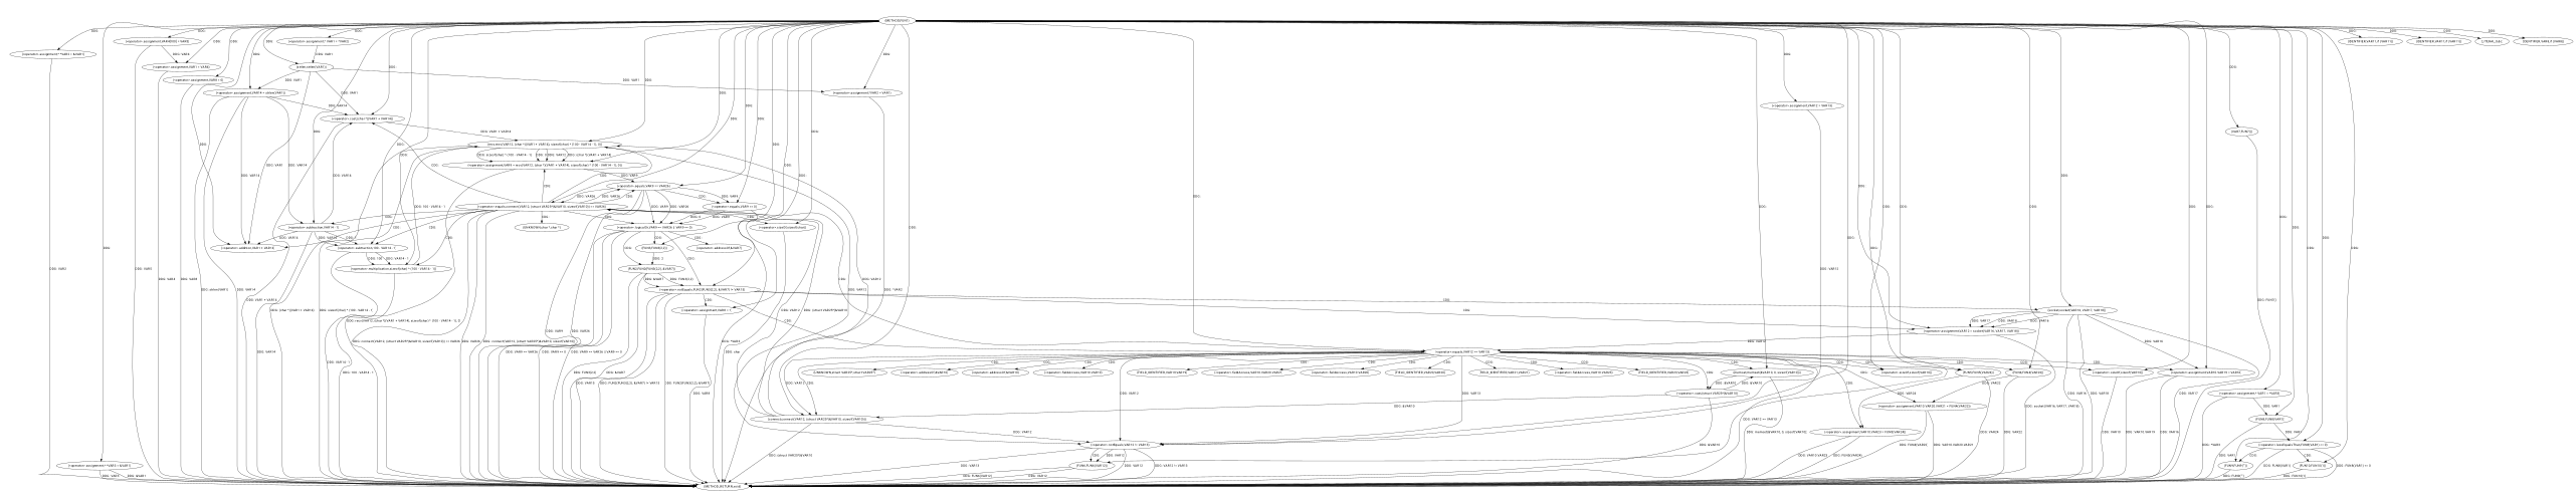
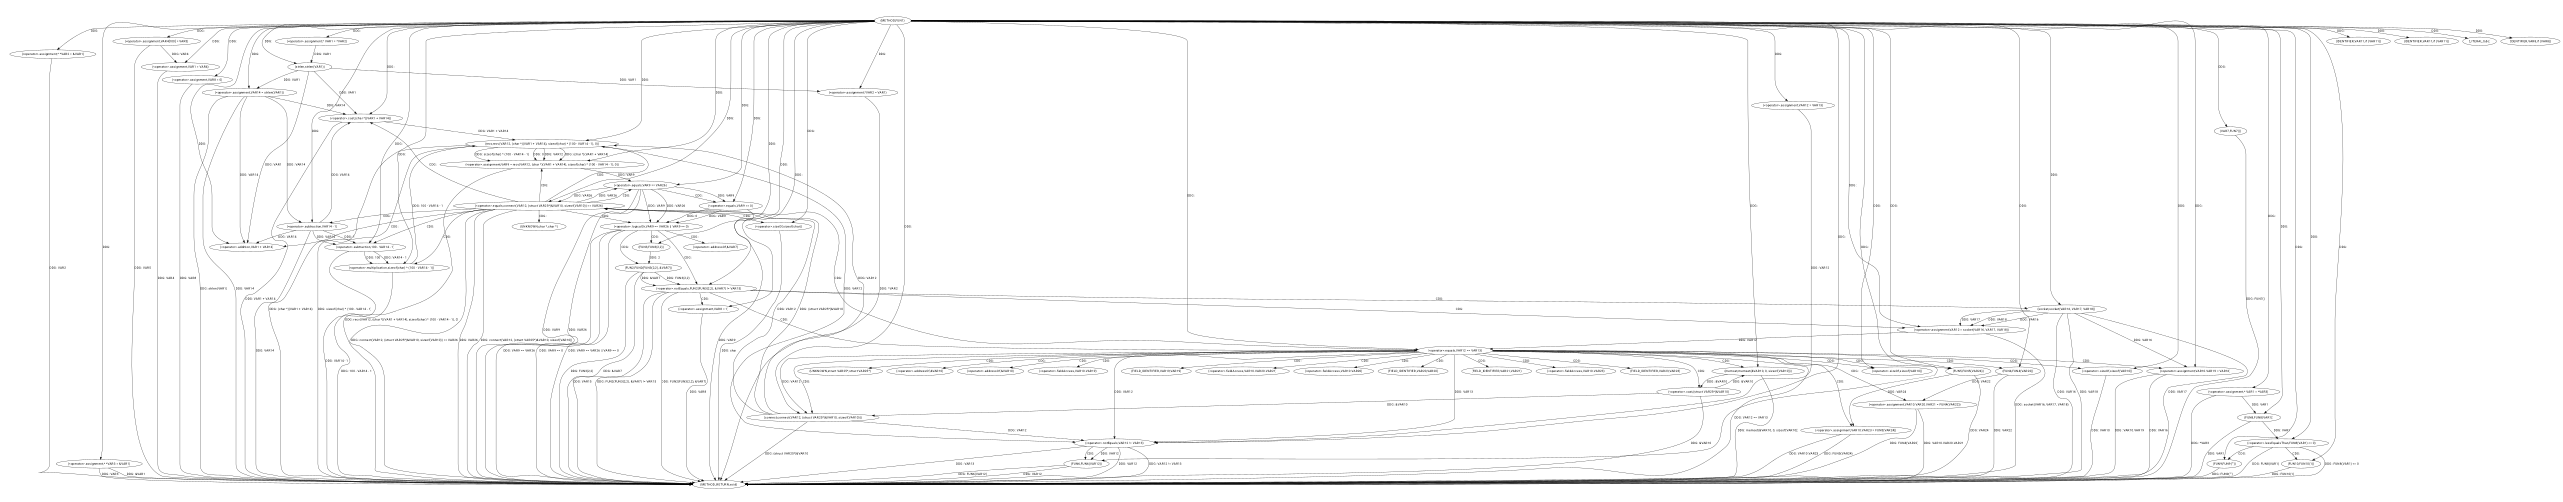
  digraph {
    fontname=Roboto
    node [fontname=Roboto]
    edge [fontname=Roboto]
    n1 [label="(METHOD,FUN1)"]
    n2 [label="(<operator>.assignment,* *VAR2 = &VAR1)"]
    n3 [label="(<operator>.assignment,* *VAR3 = &VAR1)"]
    n4 [label="(<operator>.assignment,VAR4[100] = VAR5)"]
    n5 [label="(<operator>.assignment,VAR1 = VAR4)"]
    n6 [label="(<operator>.assignment,* VAR1 = *VAR2)"]
    n7 [label="(<operator>.assignment,VAR8 = 0)"]
    n8 [label="(<operator>.assignment,VAR12 = VAR13)"]
    n9 [label="(<operator>.assignment,VAR14 = strlen(VAR1))"]
    n10 [label="(strlen,strlen(VAR1))"]
    n11 [label="(<operator>.notEquals,FUN2(FUN3(2,2), &VAR7) != VAR15)"]
    n12 [label="(FUN3,FUN3(2,2))"]
    n13 [label="(<operator>.assignment,VAR8 = 1)"]
    n14 [label="(<operator>.assignment,VAR12 = socket(VAR16, VAR17, VAR18))"]
    n15 [label="(socket,socket(VAR16, VAR17, VAR18))"]
    n16 [label="(<operator>.equals,VAR12 == VAR13)"]
    n17 [label="(memset,memset(&VAR10, 0, sizeof(VAR10)))"]
    n18 [label="(<operator>.sizeOf,sizeof(VAR10))"]
    n19 [label="(<operator>.assignment,VAR10.VAR19 = VAR16)"]
    n20 [label="(FUN4,FUN4(VAR22))"]
    n21 [label="(FUN5,FUN5(VAR24))"]
    n22 [label="(<operator>.equals,connect(VAR12, (struct VAR25*)&VAR10, sizeof(VAR10)) == VAR26)"]
    n23 [label="(connect,connect(VAR12, (struct VAR25*)&VAR10, sizeof(VAR10)))"]
    n24 [label="(<operator>.sizeOf,sizeof(VAR10))"]
    n25 [label="(<operator>.assignment,VAR9 = recv(VAR12, (char *)(VAR1 + VAR14), sizeof(char) * (100 - VAR14 - 1), 0))"]
    n26 [label="(recv,recv(VAR12, (char *)(VAR1 + VAR14), sizeof(char) * (100 - VAR14 - 1), 0))"]
    n27 [label="(<operator>.cast,(char *)(VAR1 + VAR14))"]
    n28 [label="(<operator>.addition,VAR1 + VAR14)"]
    n29 [label="(<operator>.multiplication,sizeof(char) * (100 - VAR14 - 1))"]
    n30 [label="(<operator>.sizeOf,sizeof(char))"]
    n31 [label="(<operator>.subtraction,100 - VAR14 - 1)"]
    n32 [label="(<operator>.subtraction,VAR14 - 1)"]
    n33 [label="(<operator>.equals,VAR9 == VAR26)"]
    n34 [label="(<operator>.equals,VAR9 == 0)"]
    n35 [label="(IDENTIFIER,VAR11,if (VAR11))"]
    n36 [label="(IDENTIFIER,VAR11,if (VAR11))"]
    n37 [label="(LITERAL,0,do)"]
    n38 [label="(<operator>.notEquals,VAR12 != VAR13)"]
    n39 [label="(FUN6,FUN6(VAR12))"]
    n40 [label="(IDENTIFIER,VAR8,if (VAR8))"]
    n41 [label="(VAR7,FUN7())"]
    n42 [label="(<operator>.assignment,*VAR2 = VAR1)"]
    n43 [label="(<operator>.assignment,* VAR1 = *VAR3)"]
    n44 [label="(<operator>.lessEqualsThan,FUN8(VAR1) <= 0)"]
    n45 [label="(FUN8,FUN8(VAR1))"]
    n46 [label="(FUN9,FUN9(\"\"))"]
    n47 [label="(FUN10,FUN10(1))"]
    n48 [label="(METHOD_RETURN,void)"]
    n49 [label="(FUN2,FUN2(FUN3(2,2), &VAR7))"]
    n50 [label="(<operator>.assignment,VAR10.VAR20.VAR21 = FUN4(VAR22))"]
    n51 [label="(<operator>.assignment,VAR10.VAR23 = FUN5(VAR24))"]
    n52 [label="(<operator>.cast,(struct VAR25*)&VAR10)"]
    n53 [label="(<operator>.addressOf,&VAR10)"]
    n54 [label="(<operator>.fieldAccess,VAR10.VAR19)"]
    n55 [label="(FIELD_IDENTIFIER,VAR19,VAR19)"]
    n56 [label="(<operator>.fieldAccess,VAR10.VAR20.VAR21)"]
    n57 [label="(<operator>.fieldAccess,VAR10.VAR20)"]
    n58 [label="(FIELD_IDENTIFIER,VAR20,VAR20)"]
    n59 [label="(FIELD_IDENTIFIER,VAR21,VAR21)"]
    n60 [label="(<operator>.fieldAccess,VAR10.VAR23)"]
    n61 [label="(FIELD_IDENTIFIER,VAR23,VAR23)"]
    n62 [label="(UNKNOWN,struct VAR25*,struct VAR25*)"]
    n63 [label="(<operator>.addressOf,&VAR10)"]
    n64 [label="(<operator>.logicalOr,VAR9 == VAR26 || VAR9 == 0)"]
    n65 [label="(UNKNOWN,char *,char *)"]
    n66 [label="(<operator>.addressOf,&VAR7)"]
    n1 -> n2 [label="DDG: "]
    n1 -> n3 [label="DDG: "]
    n1 -> n4 [label="DDG: "]
    n1 -> n5 [label="DDG: "]
    n1 -> n6 [label="DDG: "]
    n1 -> n7 [label="DDG: "]
    n1 -> n8 [label="DDG: "]
    n1 -> n9 [label="DDG: "]
    n1 -> n10 [label="DDG: "]
    n1 -> n11 [label="DDG: "]
    n1 -> n12 [label="DDG: "]
    n1 -> n13 [label="DDG: "]
    n1 -> n14 [label="DDG: "]
    n1 -> n15 [label="DDG: "]
    n1 -> n16 [label="DDG: "]
    n1 -> n17 [label="DDG: "]
    n1 -> n18 [label="DDG: "]
    n1 -> n19 [label="DDG: "]
    n1 -> n20 [label="DDG: "]
    n1 -> n21 [label="DDG: "]
    n1 -> n22 [label="DDG: "]
    n1 -> n23 [label="DDG: "]
    n1 -> n24 [label="DDG: "]
    n1 -> n25 [label="DDG: "]
    n1 -> n26 [label="DDG: "]
    n1 -> n27 [label="DDG: "]
    n1 -> n28 [label="DDG: "]
    n1 -> n29 [label="DDG: "]
    n1 -> n30 [label="DDG: "]
    n1 -> n31 [label="DDG: "]
    n1 -> n32 [label="DDG: "]
    n1 -> n33 [label="DDG: "]
    n1 -> n34 [label="DDG: "]
    n1 -> n35 [label="DDG: "]
    n1 -> n36 [label="DDG: "]
    n1 -> n37 [label="DDG: "]
    n1 -> n38 [label="DDG: "]
    n1 -> n39 [label="DDG: "]
    n1 -> n40 [label="DDG: "]
    n1 -> n41 [label="DDG: "]
    n1 -> n42 [label="DDG: "]
    n1 -> n43 [label="DDG: "]
    n1 -> n44 [label="DDG: "]
    n1 -> n45 [label="DDG: "]
    n1 -> n46 [label="DDG: "]
    n1 -> n47 [label="DDG: "]
    n2 -> n48 [label="DDG: VAR2"]
    n3 -> n48 [label="DDG: VAR3"]
    n3 -> n48 [label="DDG: &VAR1"]
    n4 -> n5 [label="DDG: VAR4"]
    n4 -> n48 [label="DDG: VAR5"]
    n5 -> n48 [label="DDG: VAR4"]
    n6 -> n10 [label="DDG: VAR1"]
    n7 -> n48 [label="DDG: VAR8"]
    n8 -> n38 [label="DDG: VAR12"]
    n9 -> n27 [label="DDG: VAR14"]
    n9 -> n28 [label="DDG: VAR14"]
    n9 -> n32 [label="DDG: VAR14"]
    n9 -> n48 [label="DDG: strlen(VAR1)"]
    n9 -> n48 [label="DDG: VAR14"]
    n10 -> n9 [label="DDG: VAR1"]
    n10 -> n27 [label="DDG: VAR1"]
    n10 -> n28 [label="DDG: VAR1"]
    n10 -> n42 [label="DDG: VAR1"]
    n11 -> n13 [label="CDG: "]
    n11 -> n14 [label="CDG: "]
    n11 -> n15 [label="CDG: "]
    n11 -> n16 [label="CDG: "]
    n11 -> n48 [label="DDG: FUN2(FUN3(2,2), &VAR7)"]
    n11 -> n48 [label="DDG: VAR15"]
    n11 -> n48 [label="DDG: FUN2(FUN3(2,2), &VAR7) != VAR15"]
    n12 -> n49 [label="DDG: 2"]
    n13 -> n48 [label="DDG: VAR8"]
    n14 -> n16 [label="DDG: VAR12"]
    n14 -> n48 [label="DDG: socket(VAR16, VAR17, VAR18)"]
    n15 -> n14 [label="DDG: VAR16"]
    n15 -> n14 [label="DDG: VAR17"]
    n15 -> n14 [label="DDG: VAR18"]
    n15 -> n19 [label="DDG: VAR16"]
    n15 -> n48 [label="DDG: VAR17"]
    n15 -> n48 [label="DDG: VAR16"]
    n15 -> n48 [label="DDG: VAR18"]
    n16 -> n17 [label="CDG: "]
    n16 -> n18 [label="CDG: "]
    n16 -> n19 [label="CDG: "]
    n16 -> n20 [label="CDG: "]
    n16 -> n21 [label="CDG: "]
    n16 -> n22 [label="CDG: "]
    n16 -> n23 [label="DDG: VAR12"]
    n16 -> n23 [label="CDG: "]
    n16 -> n24 [label="CDG: "]
    n16 -> n38 [label="DDG: VAR12"]
    n16 -> n38 [label="DDG: VAR13"]
    n16 -> n48 [label="DDG: VAR12 == VAR13"]
    n16 -> n50 [label="CDG: "]
    n16 -> n51 [label="CDG: "]
    n16 -> n52 [label="CDG: "]
    n16 -> n53 [label="CDG: "]
    n16 -> n54 [label="CDG: "]
    n16 -> n55 [label="CDG: "]
    n16 -> n56 [label="CDG: "]
    n16 -> n57 [label="CDG: "]
    n16 -> n58 [label="CDG: "]
    n16 -> n59 [label="CDG: "]
    n16 -> n60 [label="CDG: "]
    n16 -> n61 [label="CDG: "]
    n16 -> n62 [label="CDG: "]
    n16 -> n63 [label="CDG: "]
    n17 -> n48 [label="DDG: memset(&VAR10, 0, sizeof(VAR10))"]
    n17 -> n52 [label="DDG: &VAR10"]
    n19 -> n48 [label="DDG: VAR16"]
    n19 -> n48 [label="DDG: VAR10.VAR19"]
    n20 -> n48 [label="DDG: VAR22"]
    n20 -> n50 [label="DDG: VAR22"]
    n21 -> n48 [label="DDG: VAR24"]
    n21 -> n51 [label="DDG: VAR24"]
    n22 -> n25 [label="CDG: "]
    n22 -> n26 [label="CDG: "]
    n22 -> n27 [label="CDG: "]
    n22 -> n28 [label="CDG: "]
    n22 -> n29 [label="CDG: "]
    n22 -> n30 [label="CDG: "]
    n22 -> n31 [label="CDG: "]
    n22 -> n32 [label="CDG: "]
    n22 -> n33 [label="DDG: VAR26"]
    n22 -> n33 [label="CDG: "]
    n22 -> n48 [label="DDG: VAR26"]
    n22 -> n48 [label="DDG: connect(VAR12, (struct VAR25*)&VAR10, sizeof(VAR10))"]
    n22 -> n48 [label="DDG: connect(VAR12, (struct VAR25*)&VAR10, sizeof(VAR10)) == VAR26"]
    n22 -> n64 [label="CDG: "]
    n22 -> n65 [label="CDG: "]
    n23 -> n22 [label="DDG: VAR12"]
    n23 -> n22 [label="DDG: (struct VAR25*)&VAR10"]
    n23 -> n26 [label="DDG: VAR12"]
    n23 -> n38 [label="DDG: VAR12"]
    n23 -> n48 [label="DDG: (struct VAR25*)&VAR10"]
    n24 -> n48 [label="DDG: VAR10"]
    n25 -> n33 [label="DDG: VAR9"]
    n25 -> n48 [label="DDG: recv(VAR12, (char *)(VAR1 + VAR14), sizeof(char) * (100 - VAR14 - 1), 0)"]
    n26 -> n25 [label="DDG: VAR12"]
    n26 -> n25 [label="DDG: (char *)(VAR1 + VAR14)"]
    n26 -> n25 [label="DDG: sizeof(char) * (100 - VAR14 - 1)"]
    n26 -> n25 [label="DDG: 0"]
    n26 -> n38 [label="DDG: VAR12"]
    n26 -> n48 [label="DDG: sizeof(char) * (100 - VAR14 - 1)"]
    n26 -> n48 [label="DDG: (char *)(VAR1 + VAR14)"]
    n27 -> n26 [label="DDG: VAR1 + VAR14"]
    n27 -> n48 [label="DDG: VAR1 + VAR14"]
    n29 -> n26 [label="DDG: 100 - VAR14 - 1"]
    n29 -> n48 [label="DDG: 100 - VAR14 - 1"]
    n30 -> n48 [label="DDG: char"]
    n31 -> n29 [label="DDG: 100"]
    n31 -> n29 [label="DDG: VAR14 - 1"]
    n31 -> n48 [label="DDG: VAR14 - 1"]
    n32 -> n27 [label="DDG: VAR14"]
    n32 -> n28 [label="DDG: VAR14"]
    n32 -> n31 [label="DDG: VAR14"]
    n32 -> n31 [label="DDG: 1"]
    n32 -> n48 [label="DDG: VAR14"]
    n33 -> n22 [label="DDG: VAR26"]
    n33 -> n34 [label="DDG: VAR9"]
    n33 -> n34 [label="CDG: "]
    n33 -> n48 [label="DDG: VAR9"]
    n33 -> n48 [label="DDG: VAR26"]
    n33 -> n64 [label="DDG: VAR9"]
    n33 -> n64 [label="DDG: VAR26"]
-   n34 -> n48 [label="DDG: *VAR3"]
+   n34 -> n48 [label="DDG: VAR9"]
    n34 -> n64 [label="DDG: VAR9"]
    n34 -> n64 [label="DDG: 0"]
    n38 -> n39 [label="DDG: VAR12"]
    n38 -> n39 [label="CDG: "]
    n38 -> n48 [label="DDG: VAR13"]
    n38 -> n48 [label="DDG: VAR12 != VAR13"]
    n38 -> n48 [label="DDG: VAR12"]
    n39 -> n48 [label="DDG: VAR12"]
    n39 -> n48 [label="DDG: FUN6(VAR12)"]
    n41 -> n48 [label="DDG: FUN7()"]
    n42 -> n48 [label="DDG: *VAR2"]
    n43 -> n45 [label="DDG: VAR1"]
    n43 -> n48 [label="DDG: *VAR3"]
    n44 -> n46 [label="CDG: "]
    n44 -> n47 [label="CDG: "]
    n44 -> n48 [label="DDG: FUN8(VAR1)"]
    n44 -> n48 [label="DDG: FUN8(VAR1) <= 0"]
    n45 -> n44 [label="DDG: VAR1"]
    n45 -> n48 [label="DDG: VAR1"]
    n46 -> n48 [label="DDG: FUN9(\"\")"]
    n47 -> n48 [label="DDG: FUN10(1)"]
    n49 -> n11 [label="DDG: FUN3(2,2)"]
    n49 -> n11 [label="DDG: &VAR7"]
    n49 -> n48 [label="DDG: &VAR7"]
    n49 -> n48 [label="DDG: FUN3(2,2)"]
    n50 -> n48 [label="DDG: FUN4(VAR22)"]
    n50 -> n48 [label="DDG: VAR10.VAR20.VAR21"]
    n51 -> n48 [label="DDG: FUN5(VAR24)"]
    n51 -> n48 [label="DDG: VAR10.VAR23"]
    n52 -> n17 [label="DDG: &VAR10"]
    n52 -> n23 [label="DDG: &VAR10"]
    n52 -> n48 [label="DDG: &VAR10"]
    n64 -> n11 [label="CDG: "]
    n64 -> n12 [label="CDG: "]
    n64 -> n48 [label="DDG: VAR9 == 0"]
    n64 -> n48 [label="DDG: VAR9 == VAR26 || VAR9 == 0"]
    n64 -> n48 [label="DDG: VAR9 == VAR26"]
    n64 -> n49 [label="CDG: "]
    n64 -> n66 [label="CDG: "]
  }
